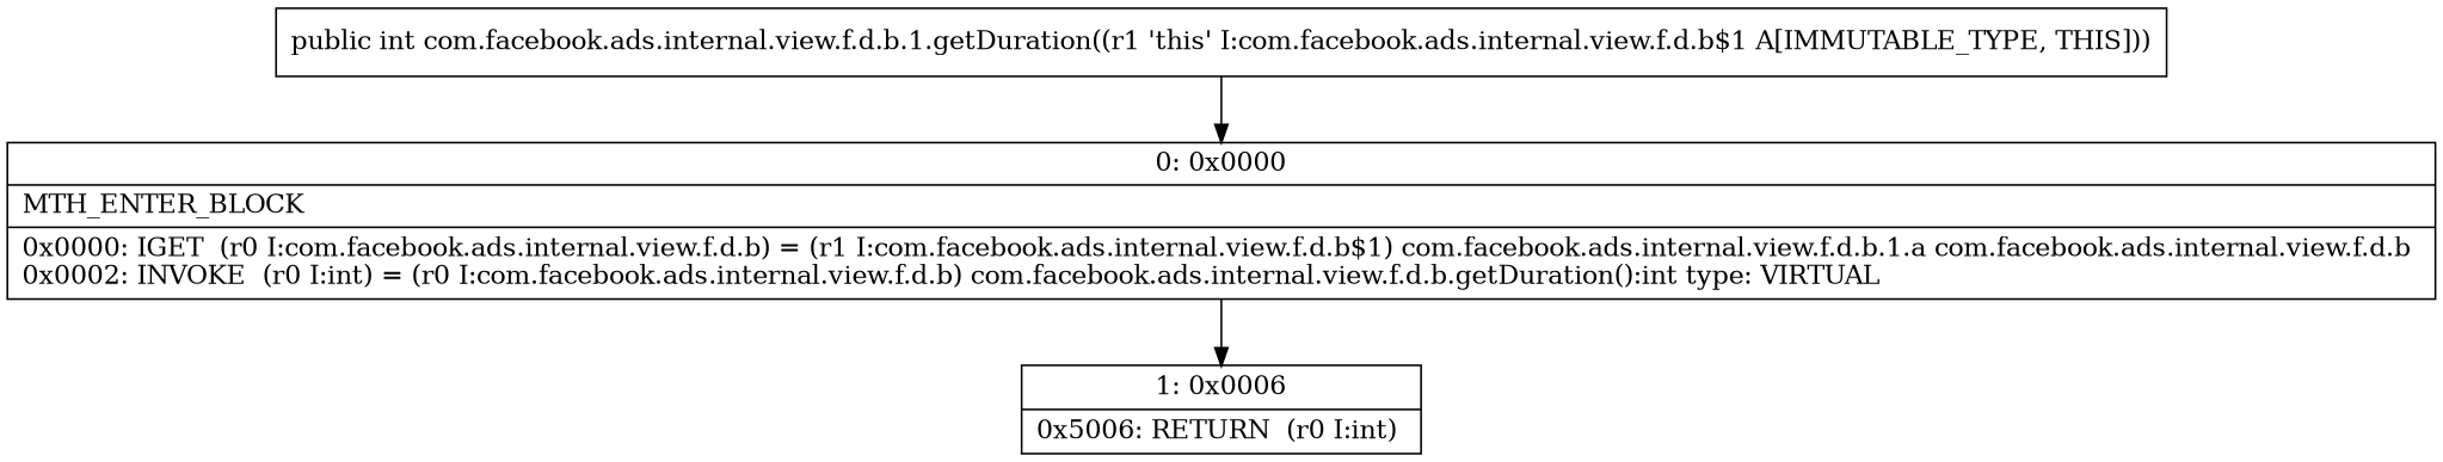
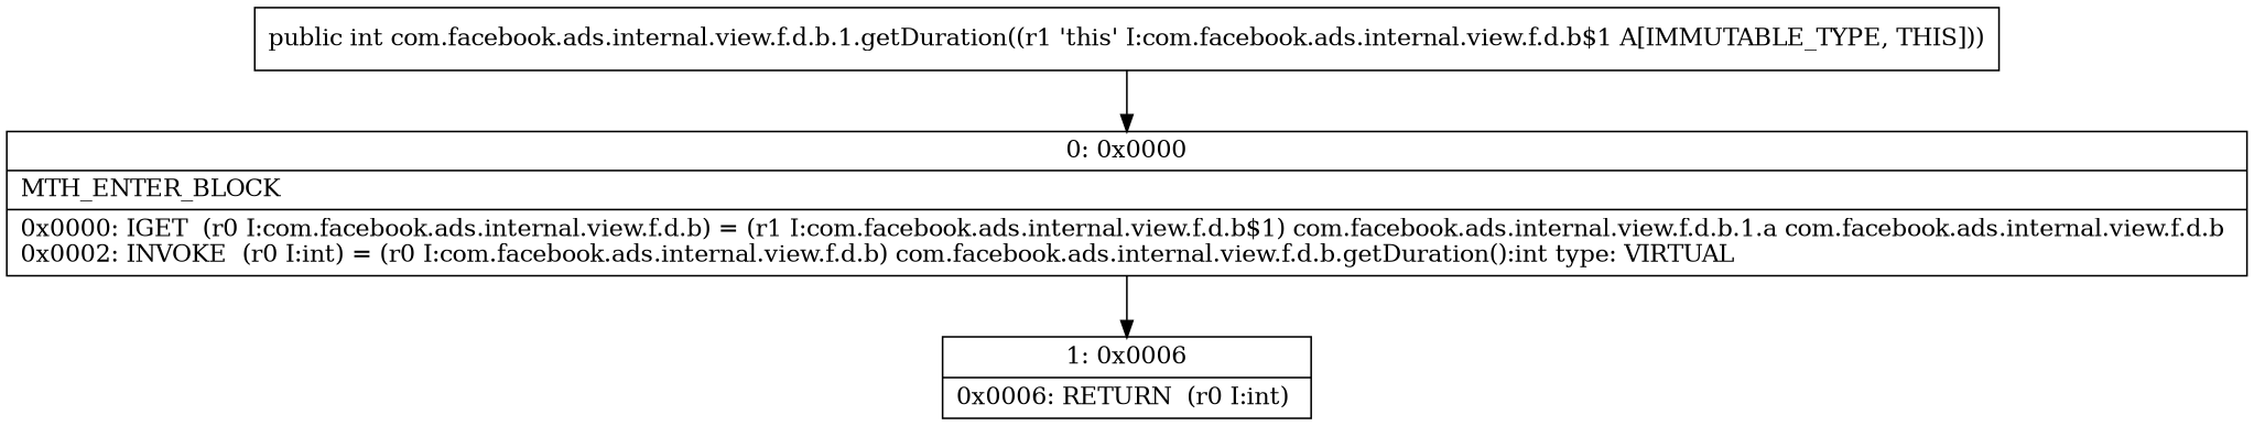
  digraph {
    node [shape=record]
    n1 [label="{0\:\ 0x0000|MTH_ENTER_BLOCK\l|0x0000: IGET  (r0 I:com.facebook.ads.internal.view.f.d.b) = (r1 I:com.facebook.ads.internal.view.f.d.b$1) com.facebook.ads.internal.view.f.d.b.1.a com.facebook.ads.internal.view.f.d.b \l0x0002: INVOKE  (r0 I:int) = (r0 I:com.facebook.ads.internal.view.f.d.b) com.facebook.ads.internal.view.f.d.b.getDuration():int type: VIRTUAL \l}"]
-   n2 [label="{1\:\ 0x0006|0x5006: RETURN  (r0 I:int) \l}"]
+   n2 [label="{1\:\ 0x0006|0x0006: RETURN  (r0 I:int) \l}"]
    n3 [label="{public int com.facebook.ads.internal.view.f.d.b.1.getDuration((r1 'this' I:com.facebook.ads.internal.view.f.d.b$1 A[IMMUTABLE_TYPE, THIS])) }"]
    n1 -> n2
    n3 -> n1
  }
